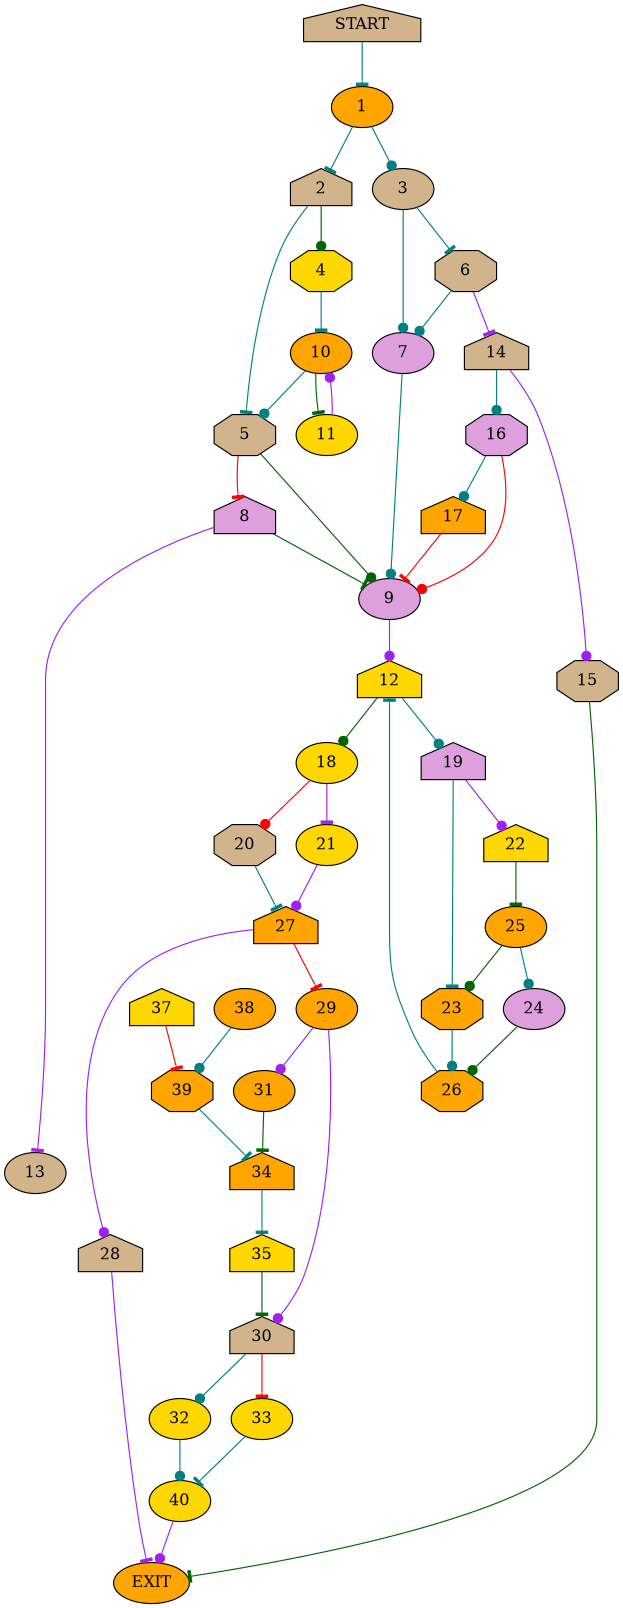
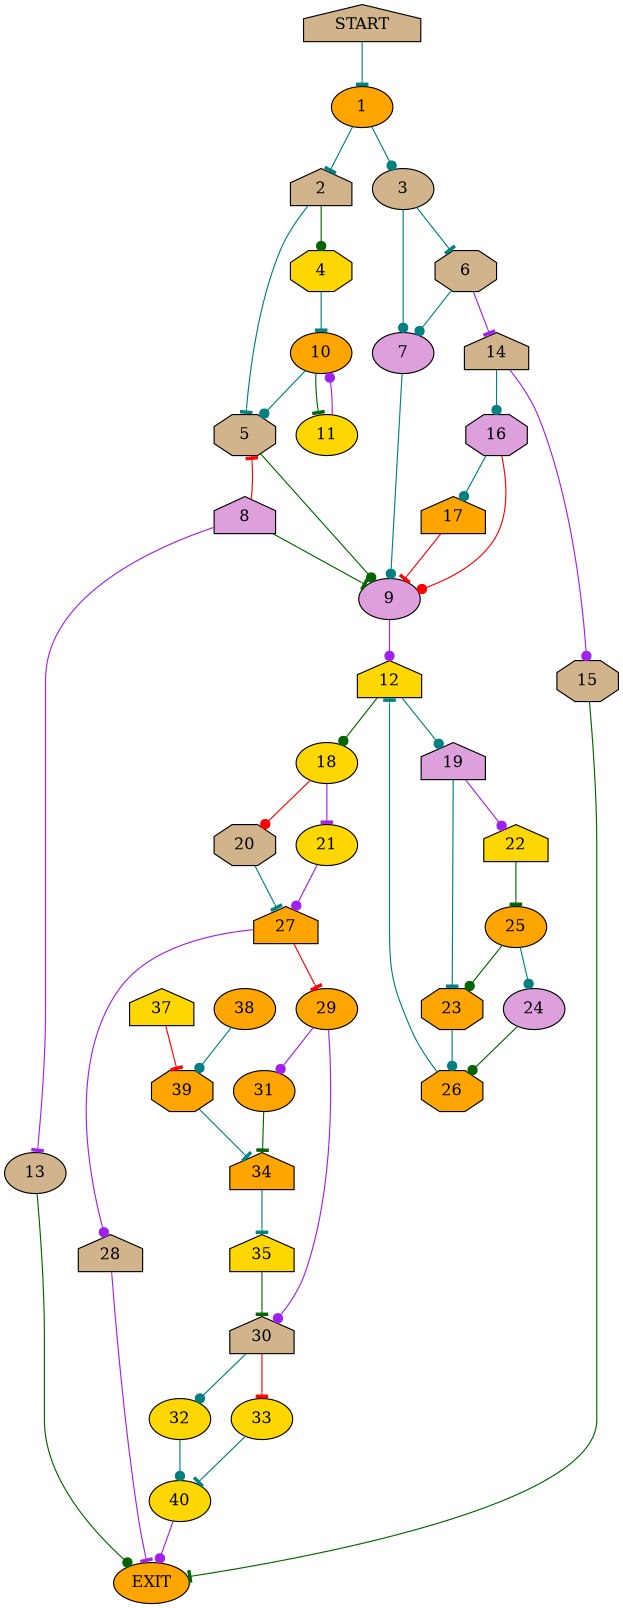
  digraph {
    node [fillcolor=orange shape=ellipse style=filled]
    edge [arrowhead=dot color=teal]
    n1 [fillcolor=tan label=START shape=house]
    1
    2 [fillcolor=tan shape=house]
    3 [fillcolor=tan]
    n5 [label=EXIT]
    4 [fillcolor=gold shape=octagon]
    5 [fillcolor=tan shape=octagon]
    6 [fillcolor=tan shape=octagon]
    7 [fillcolor=plum]
    10
    8 [fillcolor=plum shape=house]
    9 [fillcolor=plum]
    14 [fillcolor=tan shape=house]
    11 [fillcolor=gold]
    13 [fillcolor=tan]
    12 [fillcolor=gold shape=house]
    15 [fillcolor=tan shape=octagon]
    16 [fillcolor=plum shape=octagon]
    18 [fillcolor=gold]
    19 [fillcolor=plum shape=house]
    20 [fillcolor=tan shape=octagon]
    21 [fillcolor=gold]
    22 [fillcolor=gold shape=house]
    23 [shape=octagon]
    17 [shape=house]
    27 [shape=house]
    25
    26 [shape=octagon]
    28 [fillcolor=tan shape=house]
    29
    24 [fillcolor=plum]
    30 [fillcolor=tan shape=house]
    31
    32 [fillcolor=gold]
    33 [fillcolor=gold]
    34 [shape=house]
    40 [fillcolor=gold]
    35 [fillcolor=gold shape=house]
    37 [fillcolor=gold shape=house]
    39 [shape=octagon]
    38
    n1 -> 1 [arrowhead=tee]
    1 -> 2 [arrowhead=tee]
    1 -> 3
    2 -> 4 [color=darkgreen]
    2 -> 5 [arrowhead=tee]
    3 -> 6 [arrowhead=tee]
    3 -> 7
    4 -> 10 [arrowhead=tee]
-   5 -> 8 [arrowhead=tee color=red]
+   8 -> 5 [arrowhead=tee color=red]
    5 -> 9 [color=darkgreen]
    6 -> 7
    6 -> 14 [arrowhead=tee color=purple]
    7 -> 9
    10 -> 5
    10 -> 11 [arrowhead=tee color=darkgreen]
    8 -> 9 [arrowhead=tee color=darkgreen]
    8 -> 13 [arrowhead=tee color=purple]
    9 -> 12 [color=purple]
    14 -> 15 [color=purple]
    14 -> 16
    11 -> 10 [color=purple]
+   13 -> n5 [color=darkgreen]
    12 -> 18 [color=darkgreen]
    12 -> 19
    15 -> n5 [arrowhead=tee color=darkgreen]
    16 -> 9 [color=red]
    16 -> 17
    18 -> 20 [color=red]
    18 -> 21 [arrowhead=tee color=purple]
    19 -> 22 [color=purple]
    19 -> 23 [arrowhead=tee]
    20 -> 27 [arrowhead=tee]
    21 -> 27 [color=purple]
    22 -> 25 [arrowhead=tee color=darkgreen]
    23 -> 26
    17 -> 9 [arrowhead=tee color=red]
    27 -> 28 [color=purple]
    27 -> 29 [arrowhead=tee color=red]
    25 -> 23 [color=darkgreen]
    25 -> 24
    26 -> 12 [arrowhead=tee]
    28 -> n5 [arrowhead=tee color=purple]
    29 -> 30 [color=purple]
    29 -> 31 [color=purple]
    24 -> 26 [color=darkgreen]
    30 -> 32
    30 -> 33 [arrowhead=tee color=red]
    31 -> 34 [arrowhead=tee color=darkgreen]
    32 -> 40
    33 -> 40 [arrowhead=tee]
    34 -> 35 [arrowhead=tee]
    40 -> n5 [color=purple]
    35 -> 30 [arrowhead=tee color=darkgreen]
    37 -> 39 [arrowhead=tee color=red]
    39 -> 34 [arrowhead=tee]
    38 -> 39
  }
